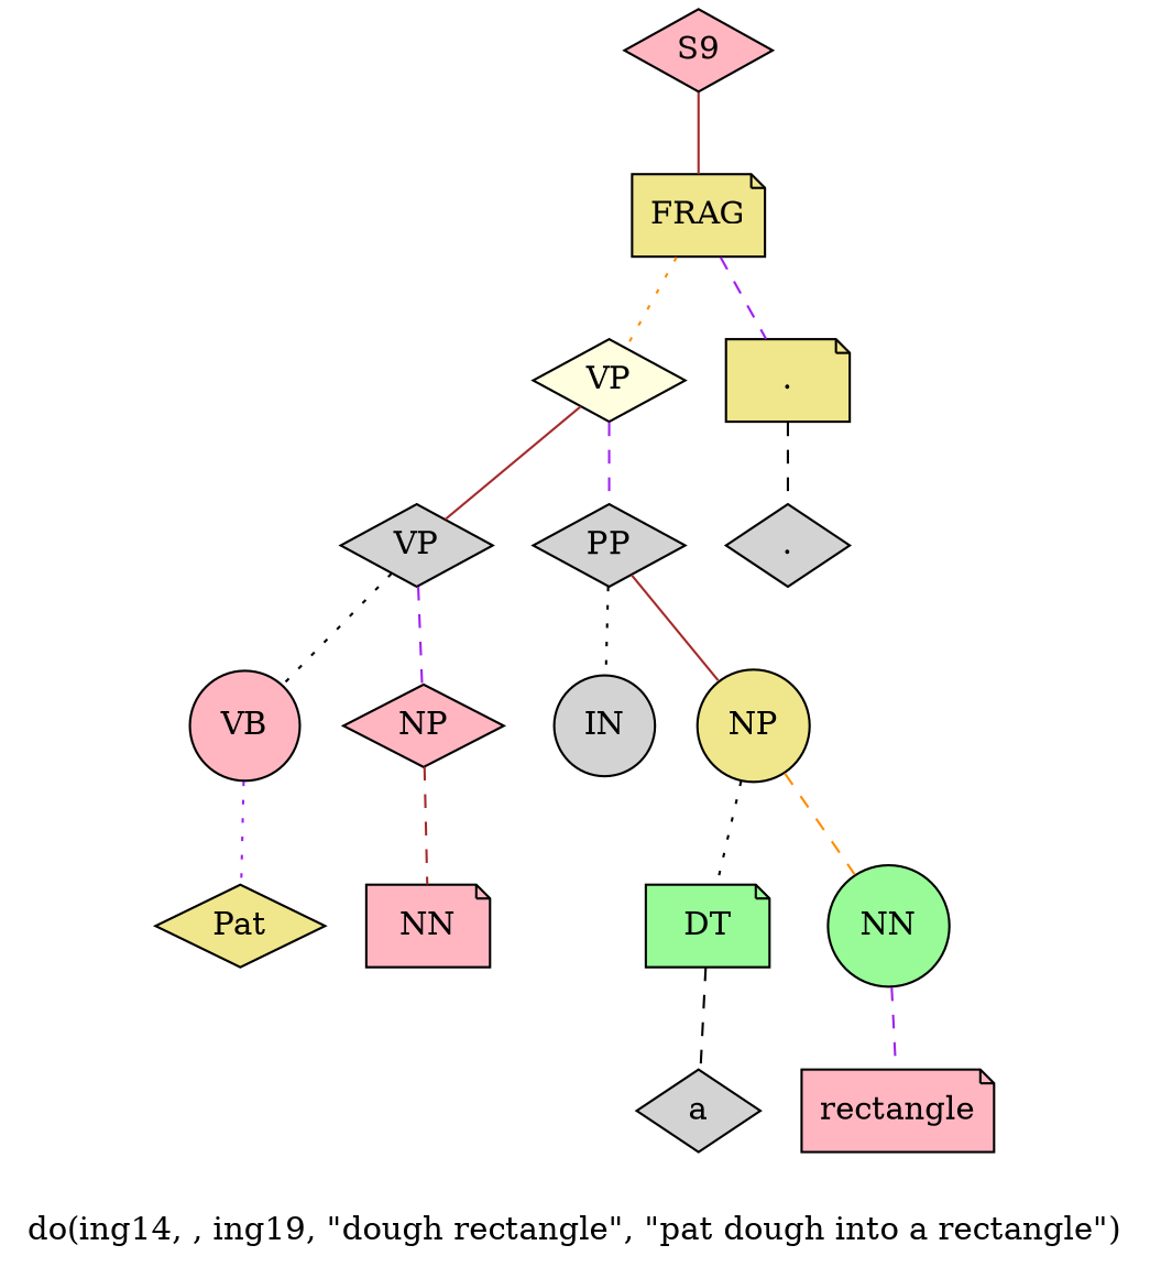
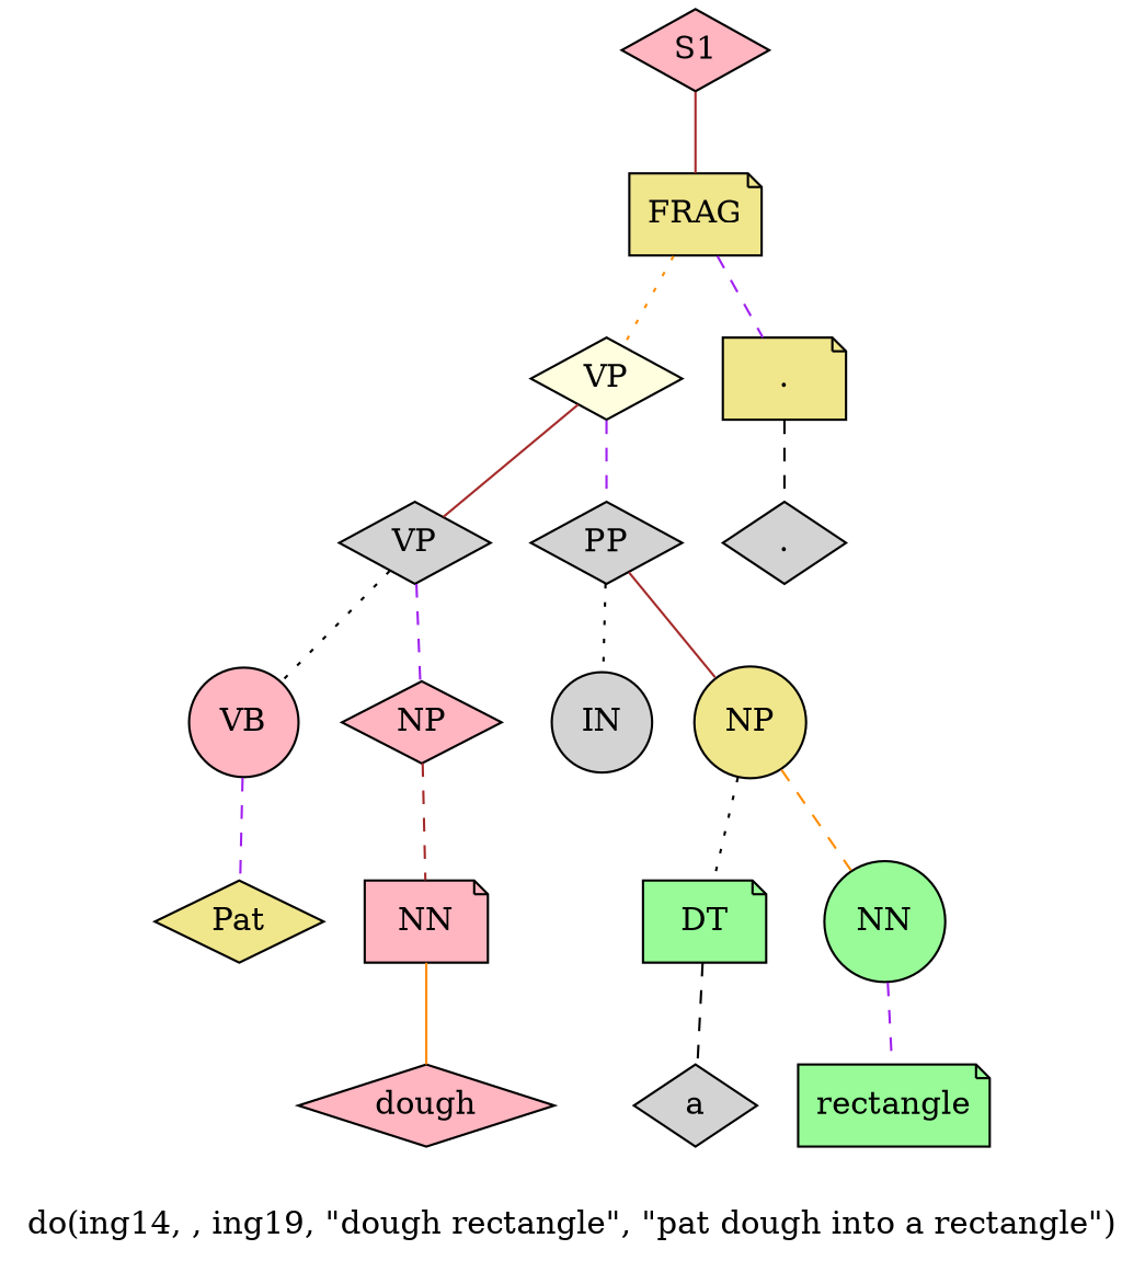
  graph {
    label="do(ing14, , ing19, \"dough rectangle\", \"pat dough into a rectangle\")"
    node [fillcolor=lightpink shape=diamond style=filled]
    edge [color=purple style=dashed]
-   n1 [label=S9]
+   n1 [label=S1]
    n2 [fillcolor=khaki label=FRAG shape=note]
    n3 [fillcolor=lightyellow label=VP]
    n4 [fillcolor=khaki label="." shape=note]
    n5 [fillcolor=lightgrey label=VP]
    n6 [fillcolor=lightgrey label=PP]
    n7 [fillcolor=lightgrey label="."]
    n8 [label=VB shape=circle]
    n9 [label=NP]
    n10 [fillcolor=lightgrey label=IN shape=circle]
    n11 [fillcolor=khaki label=NP shape=circle]
    n12 [fillcolor=khaki label=Pat]
    n13 [label=NN shape=note]
+   n14 [label=dough]
    n15 [fillcolor=palegreen label=DT shape=note]
    n16 [fillcolor=palegreen label=NN shape=circle]
    n17 [fillcolor=lightgrey label=a]
-   n18 [label=rectangle shape=note]
+   n18 [fillcolor=palegreen label=rectangle shape=note]
    n1 -- n2 [color=brown style=solid]
    n2 -- n3 [color=darkorange style=dotted]
    n2 -- n4
    n3 -- n5 [color=brown style=solid]
    n3 -- n6
    n4 -- n7 [color=black]
    n5 -- n8 [color=black style=dotted]
    n5 -- n9
    n6 -- n10 [color=black style=dotted]
    n6 -- n11 [color=brown style=solid]
-   n8 -- n12 [style=dotted]
+   n8 -- n12
    n9 -- n13 [color=brown]
    n11 -- n15 [color=black style=dotted]
    n11 -- n16 [color=darkorange]
+   n13 -- n14 [color=darkorange style=solid]
    n15 -- n17 [color=black]
    n16 -- n18
  }
